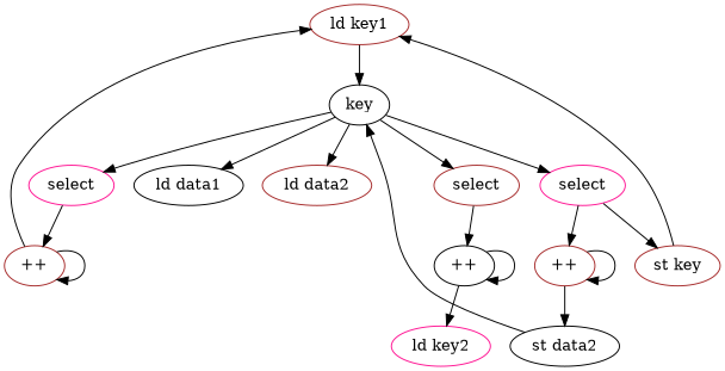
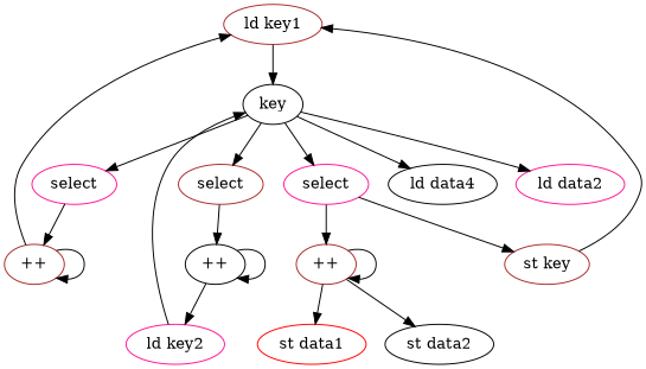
  digraph {
    node [color=brown]
    n1 [label="ld key1"]
    n2 [color=black label=key]
    n3 [color=deeppink label=select]
    n4 [label=select]
    n5 [color=deeppink label=select]
-   n6 [color=black label="ld data1"]
-   n7 [label="ld data2"]
+   n6 [color=black label="ld data4"]
+   n7 [color=deeppink label="ld data2"]
    n8 [label="st key"]
    n9 [color=deeppink label="ld key2"]
    n10 [label="++"]
    n11 [color=black label="++"]
    n12 [label="++"]
+   n13 [color=red label="st data1"]
    n14 [color=black label="st data2"]
    n1 -> n2
    n2 -> n3
    n2 -> n4
    n2 -> n5
    n2 -> n6
    n2 -> n7
    n3 -> n10
    n4 -> n11
    n5 -> n8
    n5 -> n12
    n8 -> n1
-   n14 -> n2
+   n9 -> n2
    n10 -> n1
    n10 -> n10
    n11 -> n9
    n11 -> n11
    n12 -> n12
+   n12 -> n13
    n12 -> n14
  }
